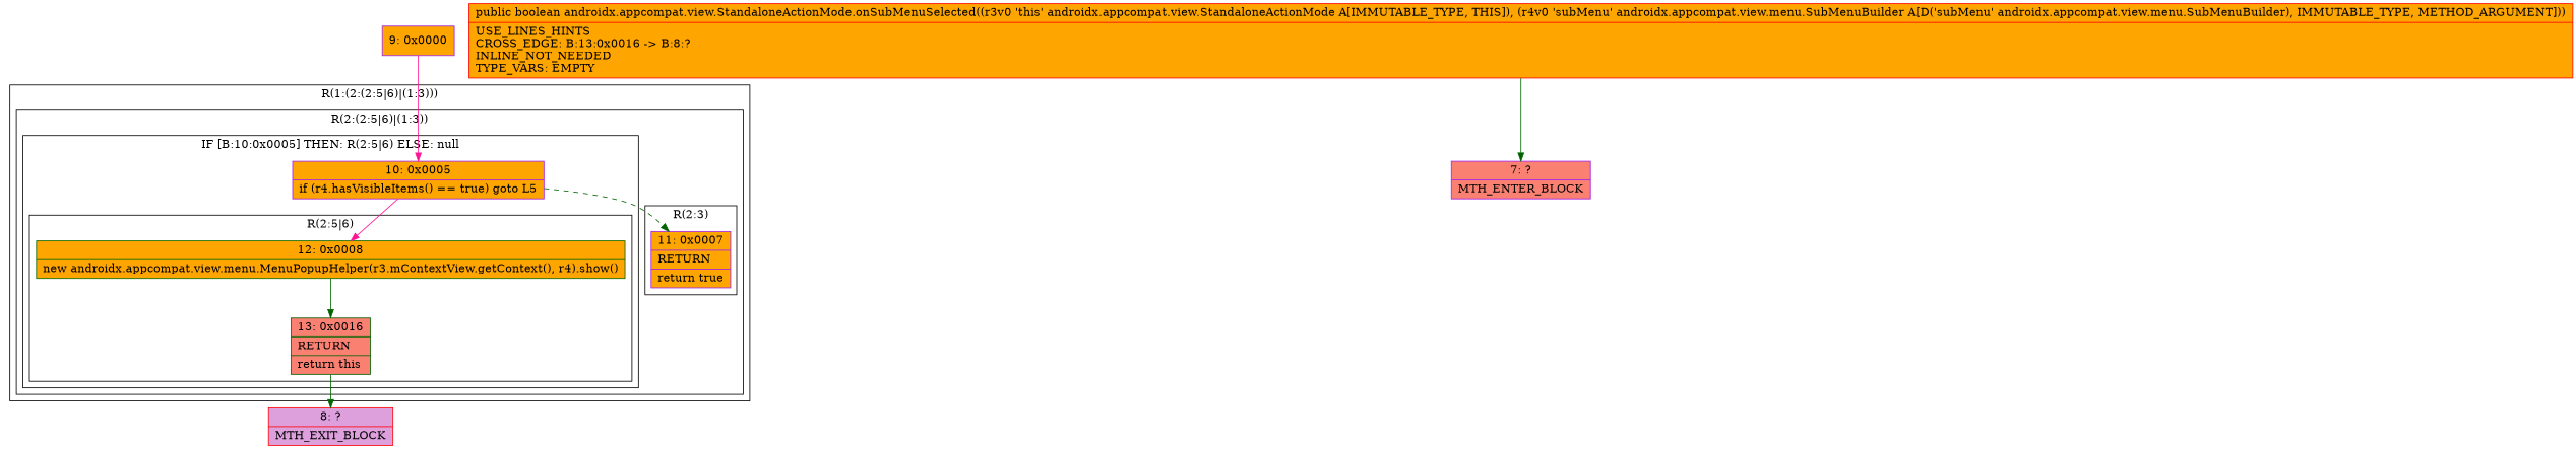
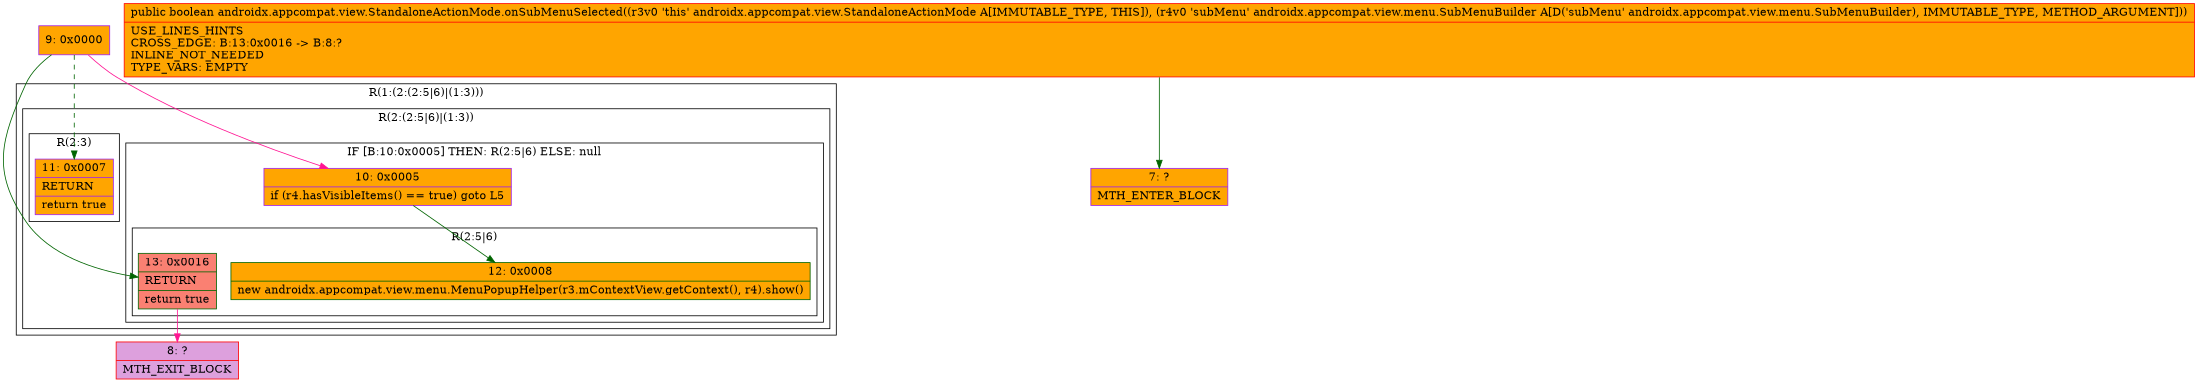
  digraph {
    node [color=purple fillcolor=orange shape=record style=filled]
    edge [color=darkgreen]
    n1 [color=darkgreen label="{12\:\ 0x0008|new androidx.appcompat.view.menu.MenuPopupHelper(r3.mContextView.getContext(), r4).show()\l}"]
-   n2 [color=darkgreen fillcolor=salmon label="{13\:\ 0x0016|RETURN\l|return this\l}"]
+   n2 [color=darkgreen fillcolor=salmon label="{13\:\ 0x0016|RETURN\l|return true\l}"]
    n3 [label="{10\:\ 0x0005|if (r4.hasVisibleItems() == true) goto L5\l}"]
    n4 [label="{11\:\ 0x0007|RETURN\l|return true\l}"]
    n5 [color=red fillcolor=plum label="{8\:\ ?|MTH_EXIT_BLOCK\l}"]
-   n6 [fillcolor=salmon label="{7\:\ ?|MTH_ENTER_BLOCK\l}"]
+   n6 [label="{7\:\ ?|MTH_ENTER_BLOCK\l}"]
    n7 [label="{9\:\ 0x0000}"]
    n8 [color=red label="{public boolean androidx.appcompat.view.StandaloneActionMode.onSubMenuSelected((r3v0 'this' androidx.appcompat.view.StandaloneActionMode A[IMMUTABLE_TYPE, THIS]), (r4v0 'subMenu' androidx.appcompat.view.menu.SubMenuBuilder A[D('subMenu' androidx.appcompat.view.menu.SubMenuBuilder), IMMUTABLE_TYPE, METHOD_ARGUMENT]))  | USE_LINES_HINTS\lCROSS_EDGE: B:13:0x0016 \-\> B:8:?\lINLINE_NOT_NEEDED\lTYPE_VARS: EMPTY\l}"]
    subgraph cluster_1 {
      label="R(1:(2:(2:5|6)|(1:3)))"
      subgraph cluster_2 {
        label="R(2:(2:5|6)|(1:3))"
        subgraph cluster_3 {
          label="IF [B:10:0x0005] THEN: R(2:5|6) ELSE: null"
          n3
          subgraph cluster_4 {
            label="R(2:5|6)"
            n1
            n2
          }
        }
        subgraph cluster_5 {
          label="R(2:3)"
          n4
        }
      }
    }
-   n1 -> n2
-   n2 -> n5
-   n3 -> n1 [color=deeppink]
-   n3 -> n4 [style=dashed]
+   n7 -> n2
+   n2 -> n5 [color=deeppink]
+   n3 -> n1
+   n7 -> n4 [style=dashed]
    n7 -> n3 [color=deeppink]
    n8 -> n6
  }
